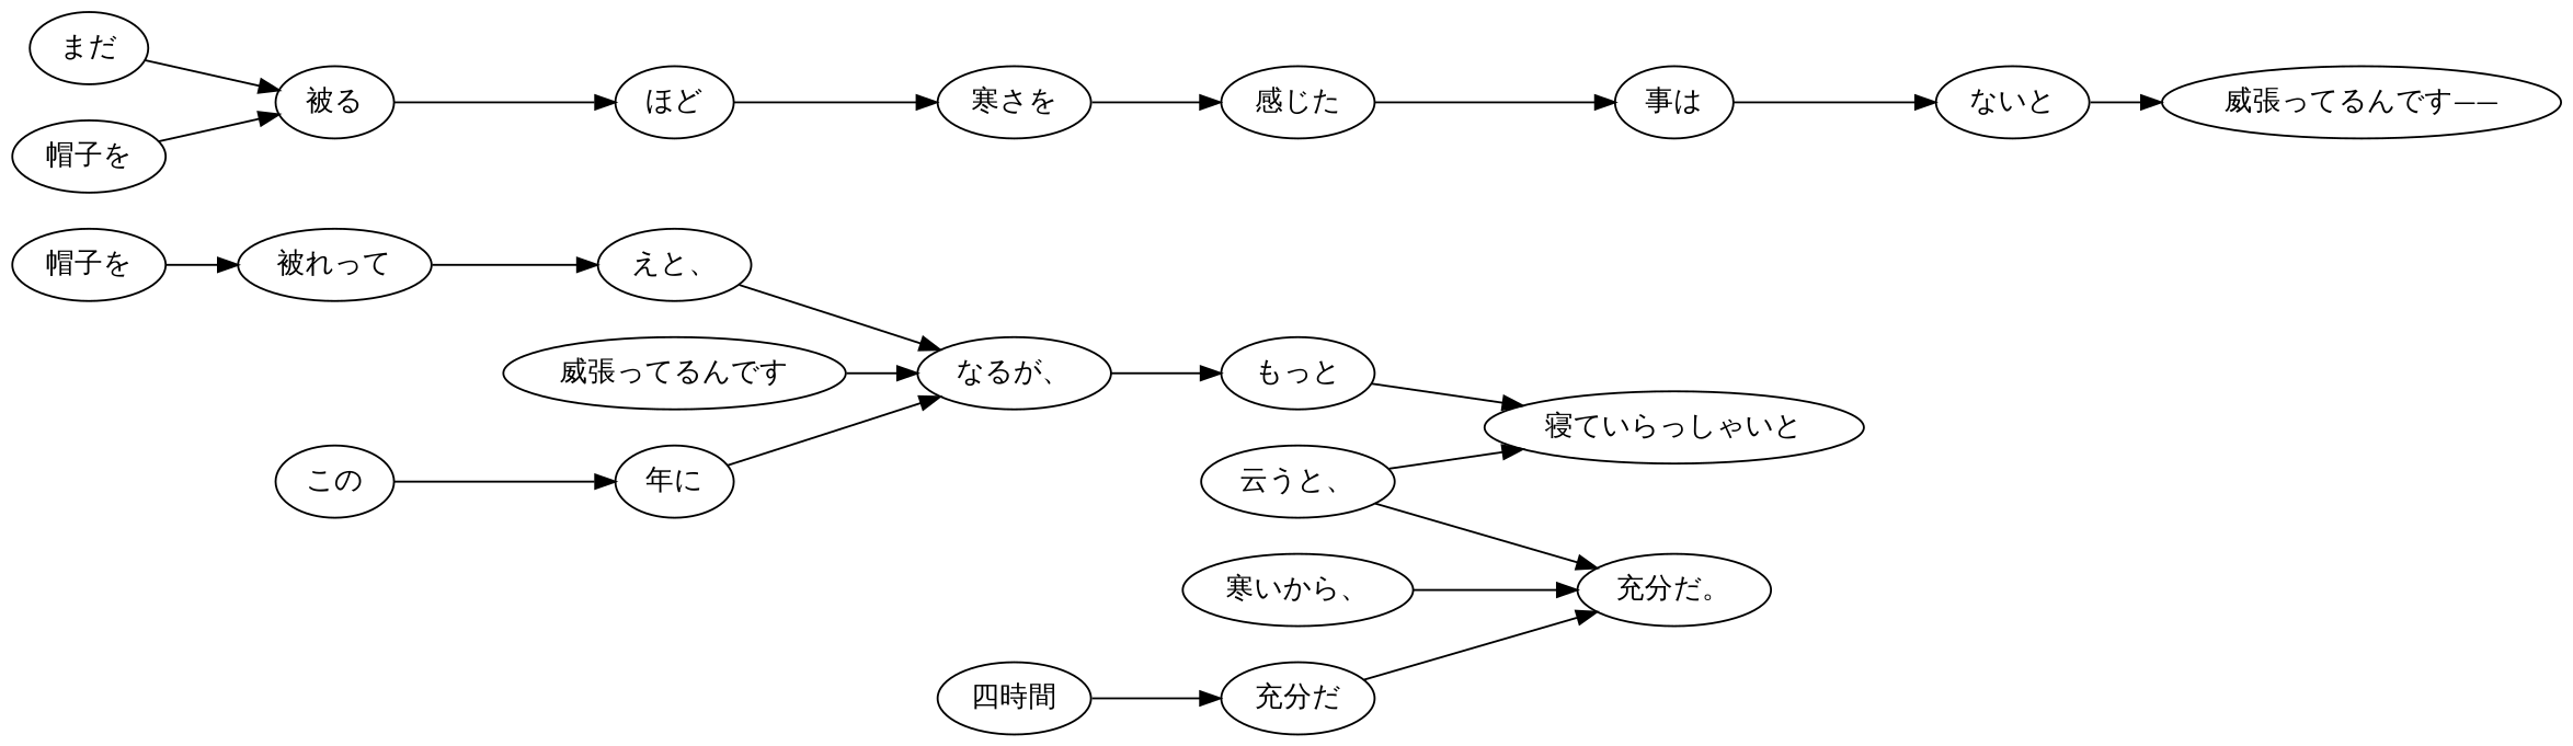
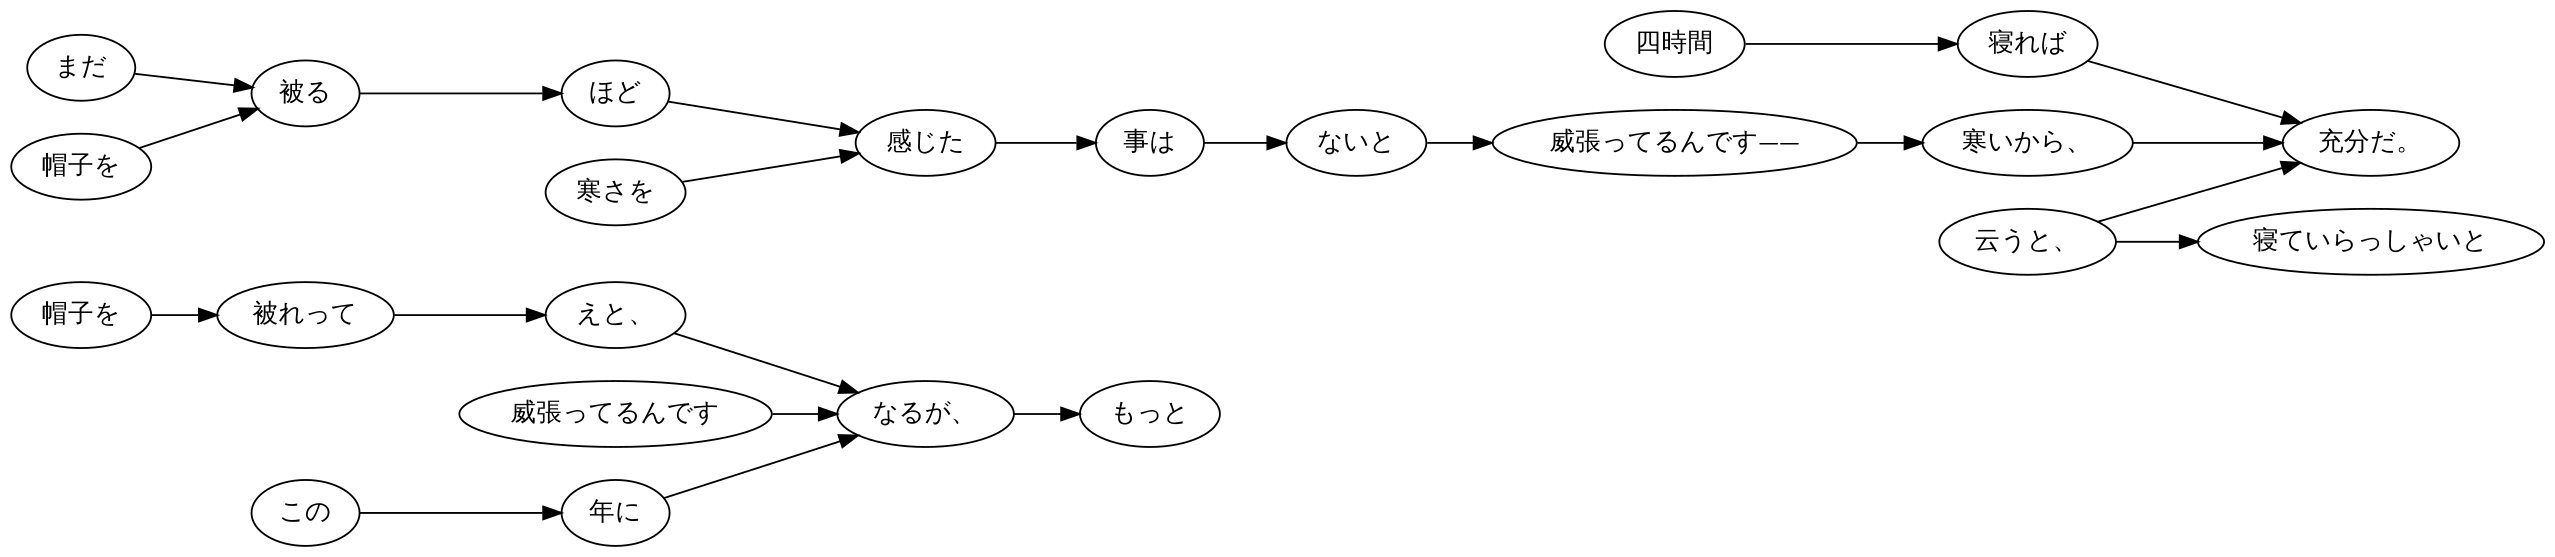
  digraph {
    fontname="Comic Neue"
    rankdir=LR
    node [fontname="Comic Neue"]
    edge [fontname="Comic Neue"]
    n1 [label="帽子を"]
    n2 [label="被れって"]
    n3 [label="えと、"]
    n4 [label="なるが、"]
    n5 [label="もっと"]
    n6 [label="威張ってるんです"]
    n7 [label="この"]
    n8 [label="年に"]
    n9 [label="ないと"]
    n10 [label="威張ってるんです——"]
    n11 [label="まだ"]
    n12 [label="被る"]
    n13 [label="ほど"]
    n14 [label="帽子を"]
    n15 [label="感じた"]
    n16 [label="事は"]
    n17 [label="寒さを"]
    n18 [label="寒いから、"]
    n19 [label="充分だ。"]
    n20 [label="寝ていらっしゃいと"]
    n21 [label="云うと、"]
    n22 [label="四時間"]
-   n23 [label="充分だ"]
+   n23 [label="寝れば"]
    n1 -> n2
    n2 -> n3
    n3 -> n4
    n4 -> n5
-   n5 -> n20
    n6 -> n4
    n7 -> n8
    n8 -> n4
    n9 -> n10
+   n10 -> n18
    n11 -> n12
    n12 -> n13
-   n13 -> n17
+   n13 -> n15
    n14 -> n12
    n15 -> n16
    n16 -> n9
    n17 -> n15
    n18 -> n19
    n21 -> n19
    n21 -> n20
    n22 -> n23
    n23 -> n19
  }
